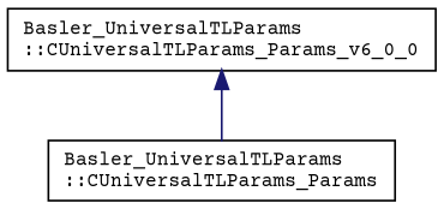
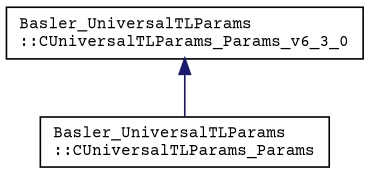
  digraph {
    rankdir=TB
    fontname="Courier Prime"
    node [color=black fillcolor=white fontname="Courier Prime" fontsize=10 shape=record style=filled]
-   n1 [height=0.2 label="Basler_UniversalTLParams\l::CUniversalTLParams_Params_v6_0_0" width=0.4]
+   n1 [height=0.2 label="Basler_UniversalTLParams\l::CUniversalTLParams_Params_v6_3_0" width=0.4]
    n2 [height=0.2 label="Basler_UniversalTLParams\l::CUniversalTLParams_Params" width=0.4]
    n1 -> n2 [color=midnightblue dir=back fontname="Courier Prime" fontsize=10 labelfontname=Helvetica labelfontsize=10 style=solid]
  }
